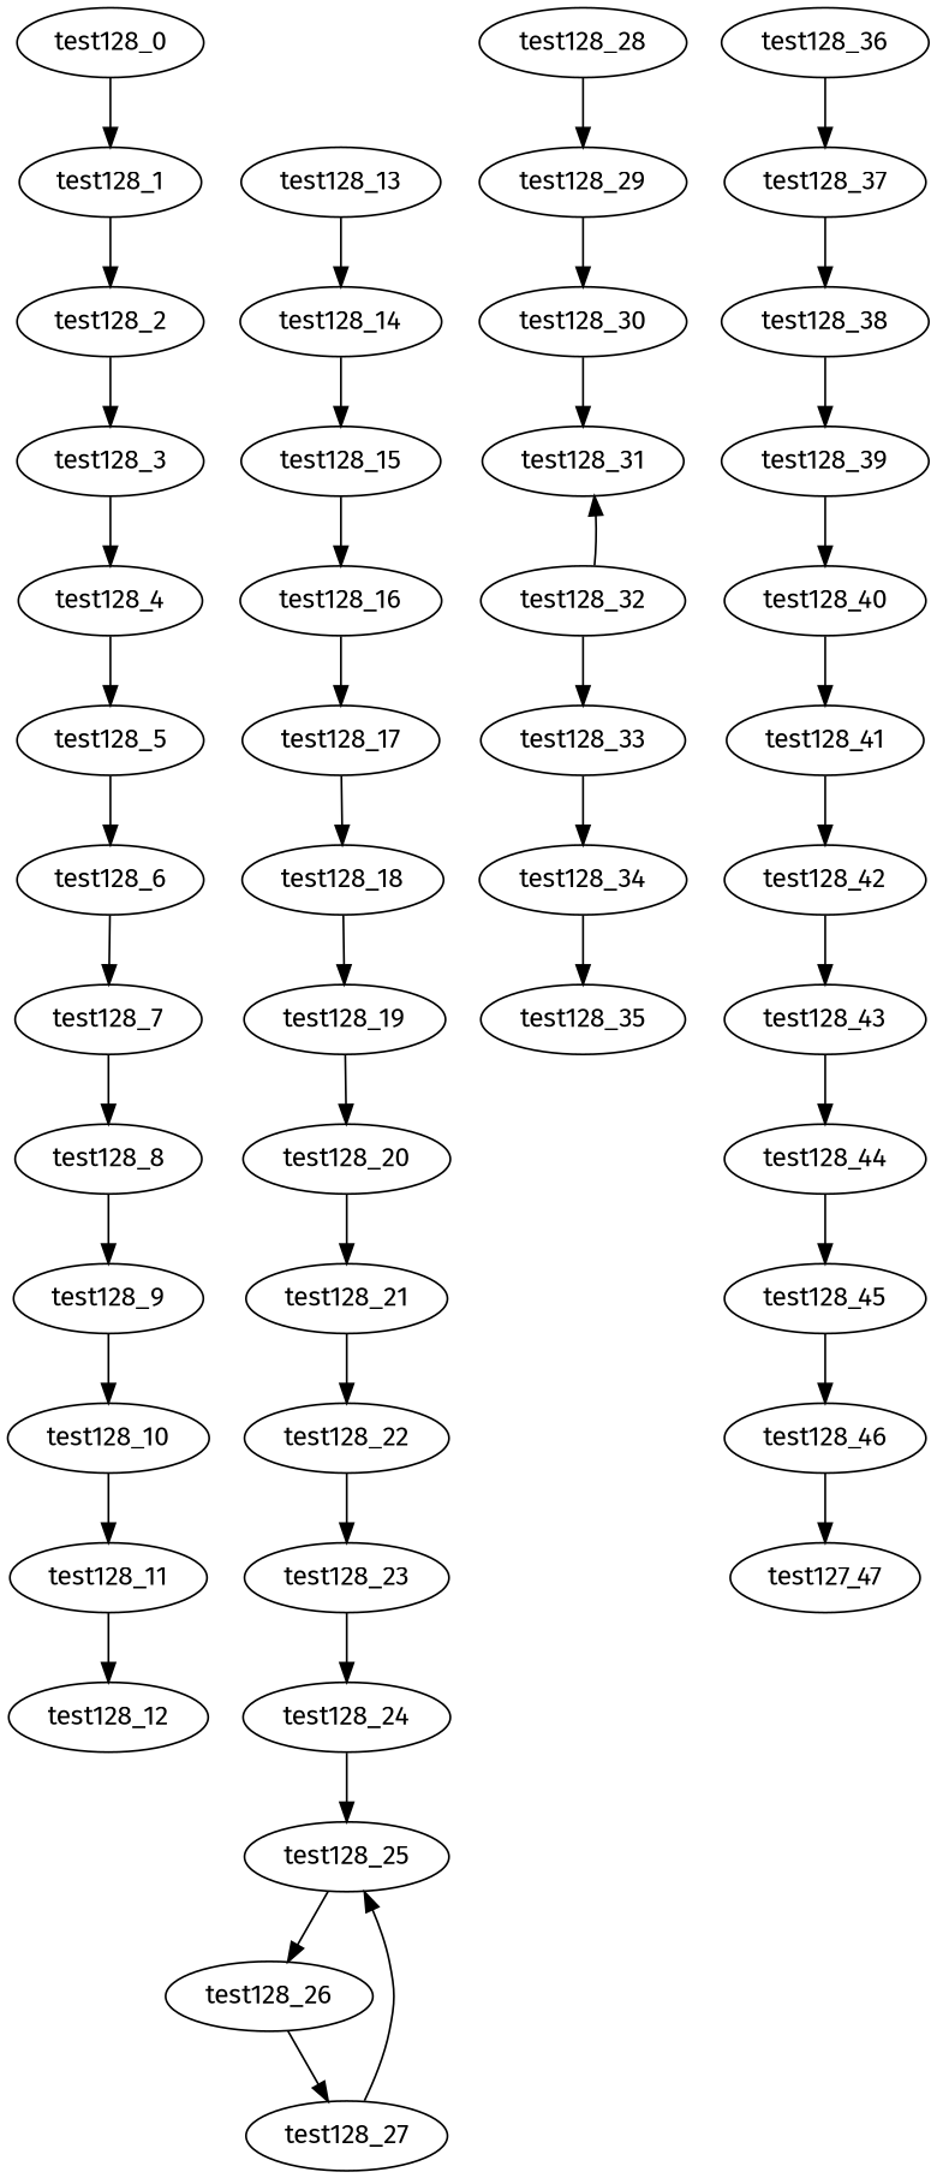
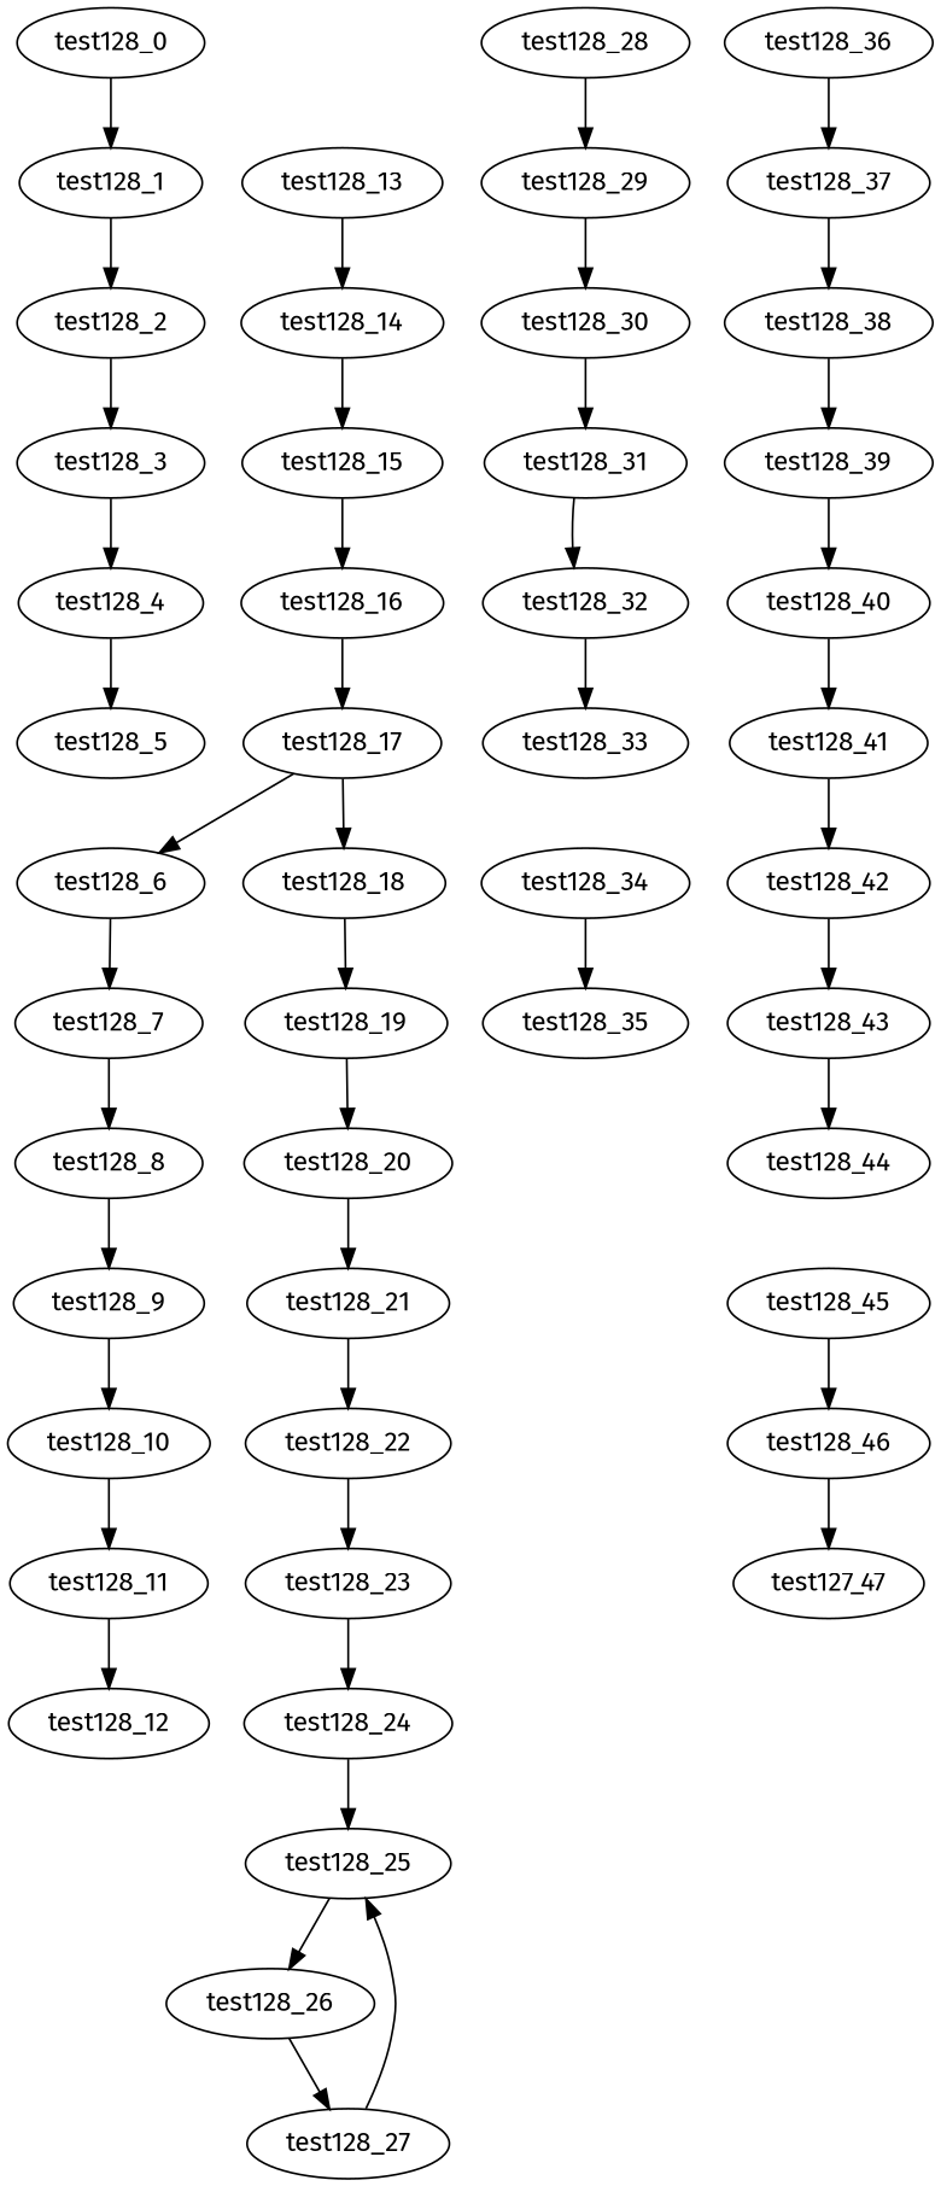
  digraph {
    fontname="Fira Sans"
    node [fontname="Fira Sans"]
    edge [fontname="Fira Sans"]
    test128_0
    test128_1
    test128_2
    test128_3
    test128_4
    test128_5
    test128_6
    test128_7
    test128_8
    test128_9
    test128_10
    test128_11
    test128_12
    test128_13
    test128_14
    test128_15
    test128_16
    test128_17
    test128_18
    test128_19
    test128_20
    test128_21
    test128_22
    test128_23
    test128_24
    test128_25
    test128_26
    test128_27
    test128_28
    test128_29
    test128_30
    test128_31
    test128_32
    test128_33
    test128_34
    test128_35
    test128_36
    test128_37
    test128_38
    test128_39
    test128_40
    test128_41
    test128_42
    test128_43
    test128_44
    test128_45
    test128_46
    n48 [label=test127_47]
    test128_0 -> test128_1
    test128_1 -> test128_2
    test128_2 -> test128_3
    test128_3 -> test128_4
    test128_4 -> test128_5
-   test128_5 -> test128_6
+   test128_17 -> test128_6
    test128_6 -> test128_7
    test128_7 -> test128_8
    test128_8 -> test128_9
    test128_9 -> test128_10
    test128_10 -> test128_11
    test128_11 -> test128_12
    test128_13 -> test128_14
    test128_14 -> test128_15
    test128_15 -> test128_16
    test128_16 -> test128_17
    test128_17 -> test128_18
    test128_18 -> test128_19
    test128_19 -> test128_20
    test128_20 -> test128_21
    test128_21 -> test128_22
    test128_22 -> test128_23
    test128_23 -> test128_24
    test128_24 -> test128_25
    test128_25 -> test128_26
    test128_26 -> test128_27
    test128_27 -> test128_25
    test128_28 -> test128_29
    test128_29 -> test128_30
    test128_30 -> test128_31
-   test128_32 -> test128_31
+   test128_31 -> test128_32
    test128_32 -> test128_33
-   test128_33 -> test128_34
    test128_34 -> test128_35
    test128_36 -> test128_37
    test128_37 -> test128_38
    test128_38 -> test128_39
    test128_39 -> test128_40
    test128_40 -> test128_41
    test128_41 -> test128_42
    test128_42 -> test128_43
    test128_43 -> test128_44
-   test128_44 -> test128_45
    test128_45 -> test128_46
    test128_46 -> n48
  }
